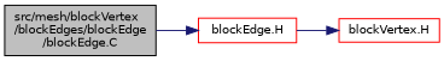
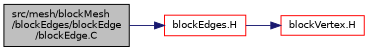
  digraph {
    rankdir=LR
    node [color=red fontname=Helvetica fontsize=10 shape=record]
    edge [color=midnightblue fontname=Helvetica fontsize=10 labelfontname=Helvetica labelfontsize=10 style=solid]
-   n1 [color=black fillcolor=grey75 fontcolor=black height=0.2 label="src/mesh/blockVertex\l/blockEdges/blockEdge\l/blockEdge.C" style=filled width=0.4]
-   n2 [height=0.2 label="blockEdge.H" width=0.4]
+   n1 [color=black fillcolor=grey75 fontcolor=black height=0.2 label="src/mesh/blockMesh\l/blockEdges/blockEdge\l/blockEdge.C" style=filled width=0.4]
+   n2 [height=0.2 label="blockEdges.H" width=0.4]
    n3 [height=0.2 label="blockVertex.H" width=0.4]
    n1 -> n2
    n2 -> n3
  }
